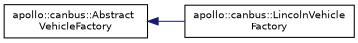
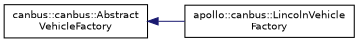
  digraph {
    rankdir=LR
    node [color=black fillcolor=white fontname=Helvetica fontsize=10 shape=record style=filled]
-   n1 [height=0.2 label="apollo::canbus::Abstract\lVehicleFactory" width=0.4]
+   n1 [height=0.2 label="canbus::canbus::Abstract\lVehicleFactory" width=0.4]
    n2 [height=0.2 label="apollo::canbus::LincolnVehicle\lFactory" width=0.4]
    n1 -> n2 [color=midnightblue dir=back fontname=Helvetica fontsize=10 labelfontname=Helvetica labelfontsize=10 style=solid]
  }
